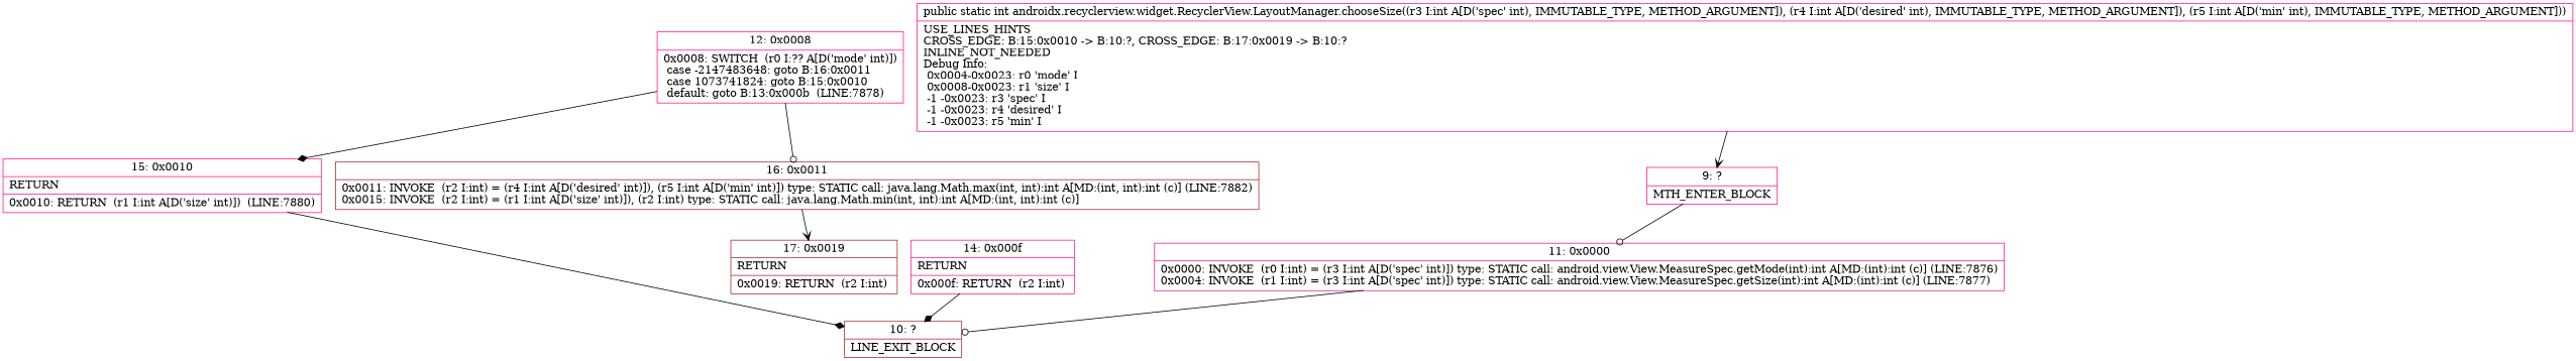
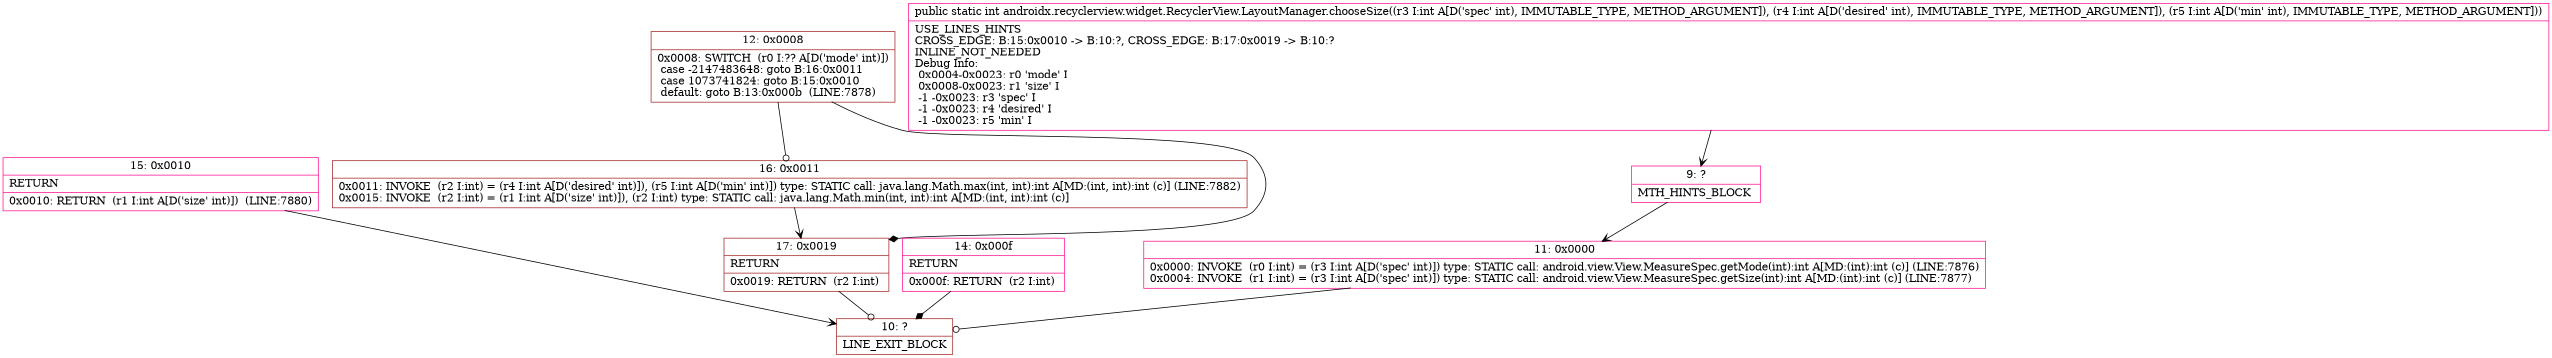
  digraph {
    node [color=deeppink shape=record]
    edge [arrowhead=odot]
-   n1 [label="{9\:\ ?|MTH_ENTER_BLOCK\l}"]
+   n1 [label="{9\:\ ?|MTH_HINTS_BLOCK\l}"]
    n2 [label="{11\:\ 0x0000|0x0000: INVOKE  (r0 I:int) = (r3 I:int A[D('spec' int)]) type: STATIC call: android.view.View.MeasureSpec.getMode(int):int A[MD:(int):int (c)] (LINE:7876)\l0x0004: INVOKE  (r1 I:int) = (r3 I:int A[D('spec' int)]) type: STATIC call: android.view.View.MeasureSpec.getSize(int):int A[MD:(int):int (c)] (LINE:7877)\l}"]
    n3 [color=brown label="{10\:\ ?|LINE_EXIT_BLOCK\l}"]
-   n4 [label="{12\:\ 0x0008|0x0008: SWITCH  (r0 I:?? A[D('mode' int)])\l case \-2147483648: goto B:16:0x0011\l case 1073741824: goto B:15:0x0010\l default: goto B:13:0x000b  (LINE:7878)\l}"]
+   n4 [color=brown label="{12\:\ 0x0008|0x0008: SWITCH  (r0 I:?? A[D('mode' int)])\l case \-2147483648: goto B:16:0x0011\l case 1073741824: goto B:15:0x0010\l default: goto B:13:0x000b  (LINE:7878)\l}"]
    n5 [label="{15\:\ 0x0010|RETURN\l|0x0010: RETURN  (r1 I:int A[D('size' int)])  (LINE:7880)\l}"]
    n6 [color=brown label="{16\:\ 0x0011|0x0011: INVOKE  (r2 I:int) = (r4 I:int A[D('desired' int)]), (r5 I:int A[D('min' int)]) type: STATIC call: java.lang.Math.max(int, int):int A[MD:(int, int):int (c)] (LINE:7882)\l0x0015: INVOKE  (r2 I:int) = (r1 I:int A[D('size' int)]), (r2 I:int) type: STATIC call: java.lang.Math.min(int, int):int A[MD:(int, int):int (c)]\l}"]
    n7 [color=brown label="{17\:\ 0x0019|RETURN\l|0x0019: RETURN  (r2 I:int) \l}"]
    n8 [label="{14\:\ 0x000f|RETURN\l|0x000f: RETURN  (r2 I:int) \l}"]
    n9 [label="{public static int androidx.recyclerview.widget.RecyclerView.LayoutManager.chooseSize((r3 I:int A[D('spec' int), IMMUTABLE_TYPE, METHOD_ARGUMENT]), (r4 I:int A[D('desired' int), IMMUTABLE_TYPE, METHOD_ARGUMENT]), (r5 I:int A[D('min' int), IMMUTABLE_TYPE, METHOD_ARGUMENT]))  | USE_LINES_HINTS\lCROSS_EDGE: B:15:0x0010 \-\> B:10:?, CROSS_EDGE: B:17:0x0019 \-\> B:10:?\lINLINE_NOT_NEEDED\lDebug Info:\l  0x0004\-0x0023: r0 'mode' I\l  0x0008\-0x0023: r1 'size' I\l  \-1 \-0x0023: r3 'spec' I\l  \-1 \-0x0023: r4 'desired' I\l  \-1 \-0x0023: r5 'min' I\l}"]
-   n1 -> n2
+   n1 -> n2 [arrowhead=vee]
    n2 -> n3
-   n4 -> n5 [arrowhead=diamond]
+   n4 -> n7 [arrowhead=diamond]
    n4 -> n6
-   n5 -> n3 [arrowhead=diamond]
+   n5 -> n3 [arrowhead=vee]
    n6 -> n7 [arrowhead=vee]
+   n7 -> n3
    n8 -> n3 [arrowhead=diamond]
    n9 -> n1 [arrowhead=vee]
  }
